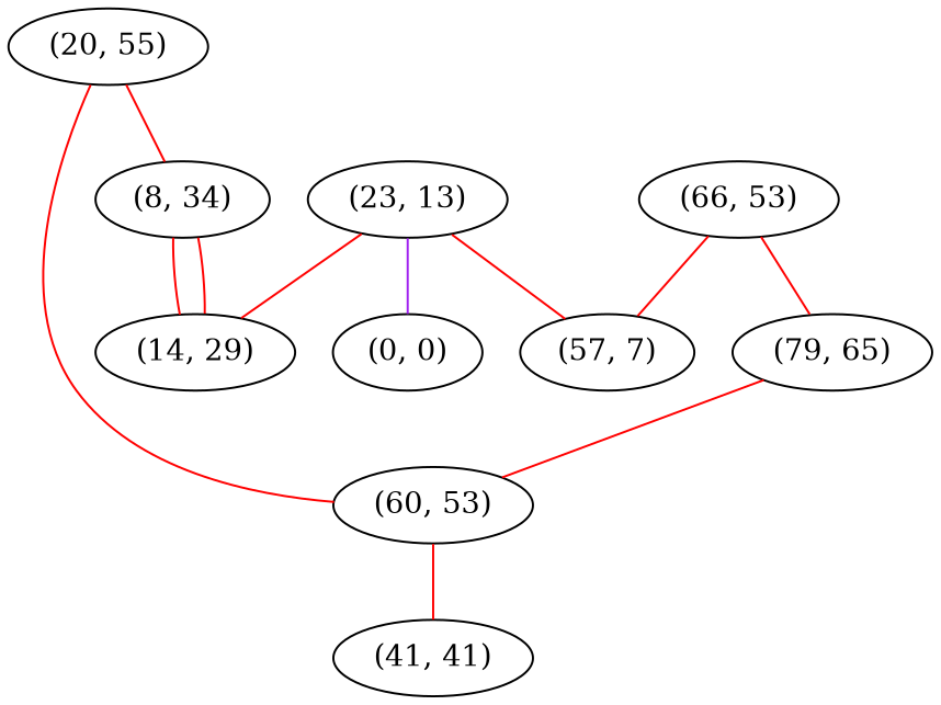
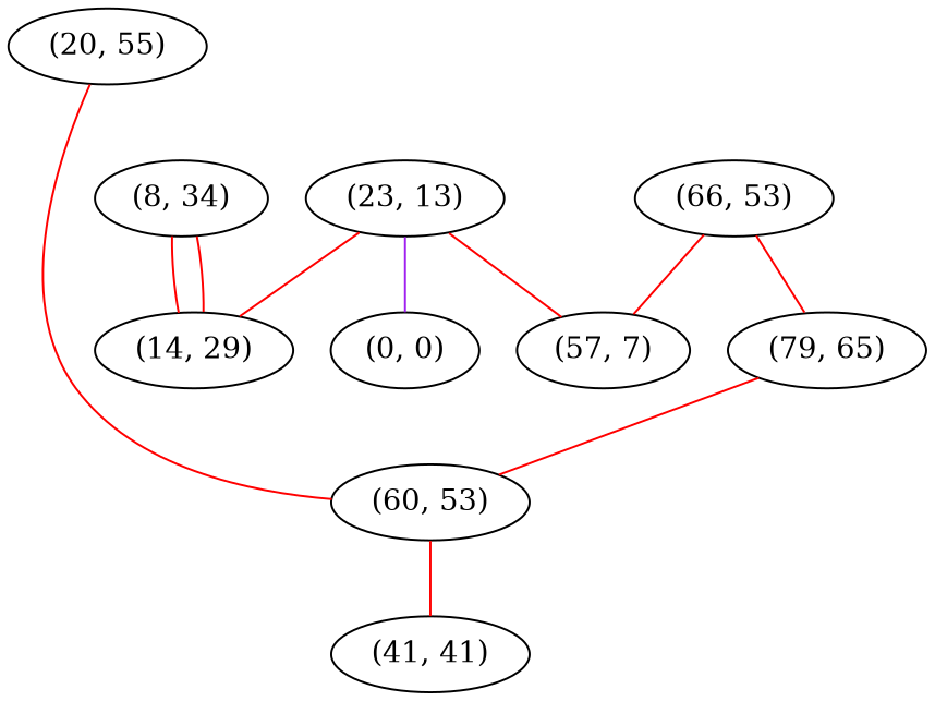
  graph {
    edge [color=red weight=1]
    "(20, 55)"
    "(8, 34)"
    "(60, 53)"
    "(14, 29)"
    n5 [label="(41, 41)"]
    "(23, 13)"
    "(0, 0)"
    "(57, 7)"
    "(66, 53)"
    "(79, 65)"
-   "(20, 55)" -- "(8, 34)"
    "(20, 55)" -- "(60, 53)"
    "(8, 34)" -- "(14, 29)"
    "(8, 34)" -- "(14, 29)"
    "(60, 53)" -- n5
    "(23, 13)" -- "(14, 29)"
    "(23, 13)" -- "(0, 0)" [color=purple weight=4]
    "(23, 13)" -- "(57, 7)"
    "(66, 53)" -- "(57, 7)"
    "(66, 53)" -- "(79, 65)"
    "(79, 65)" -- "(60, 53)"
  }
